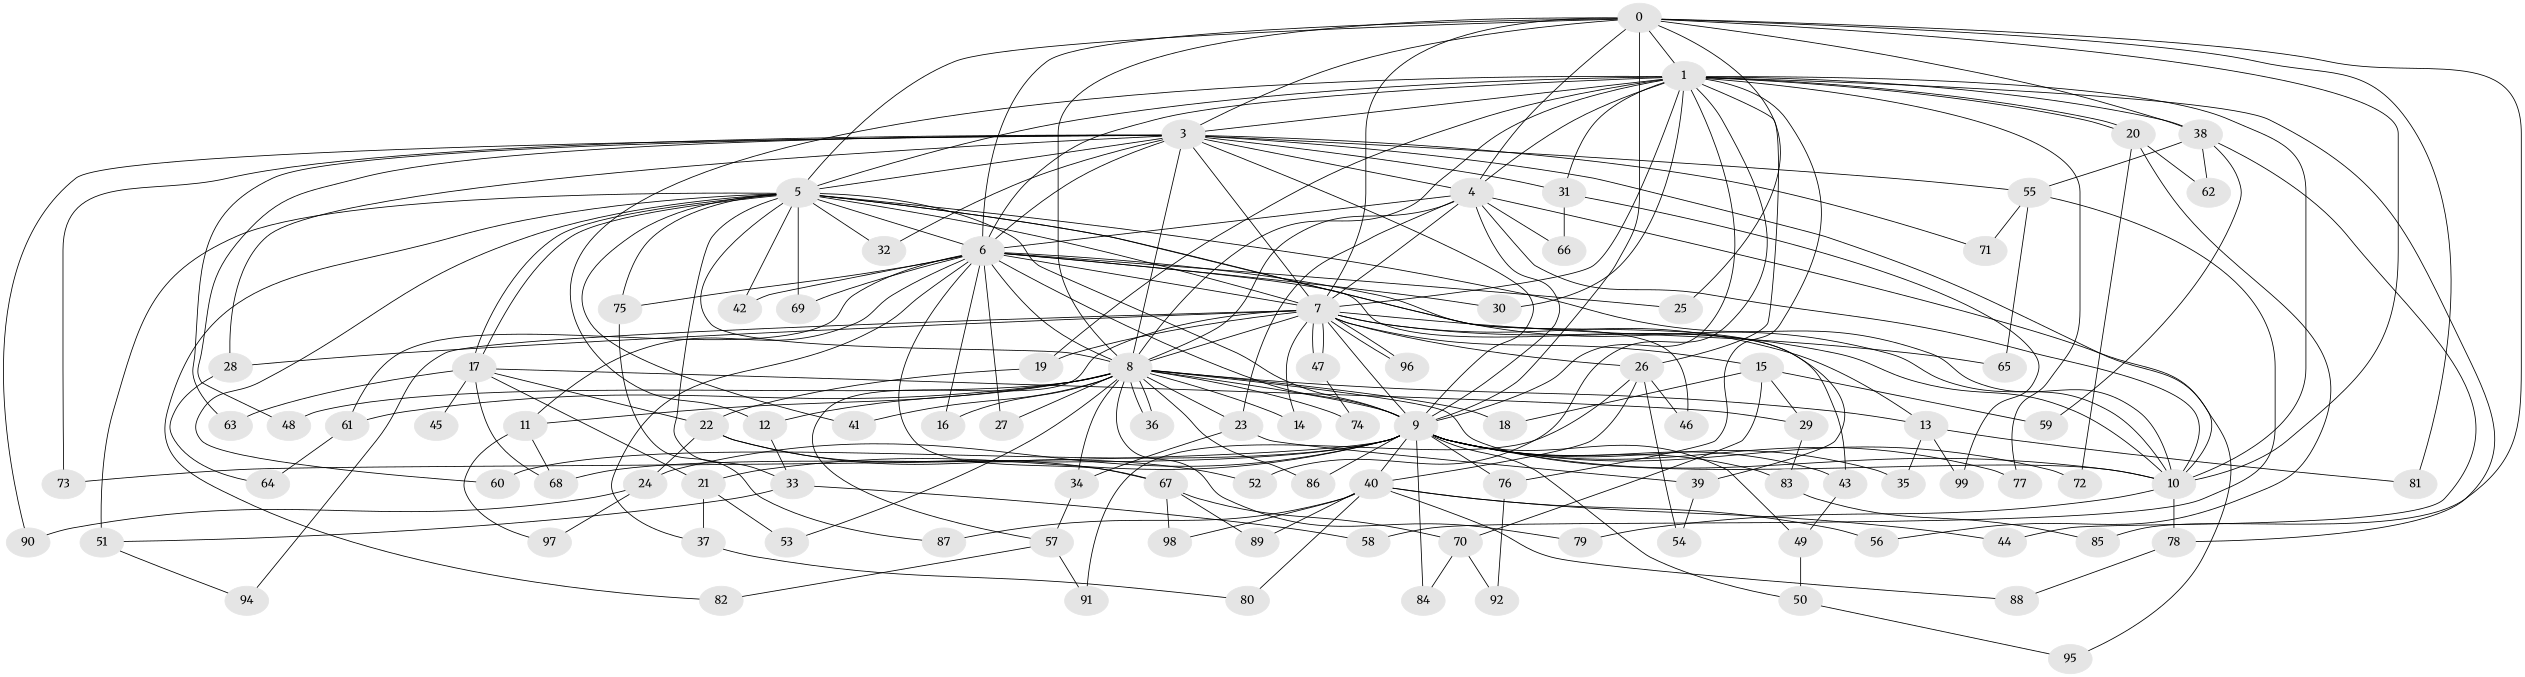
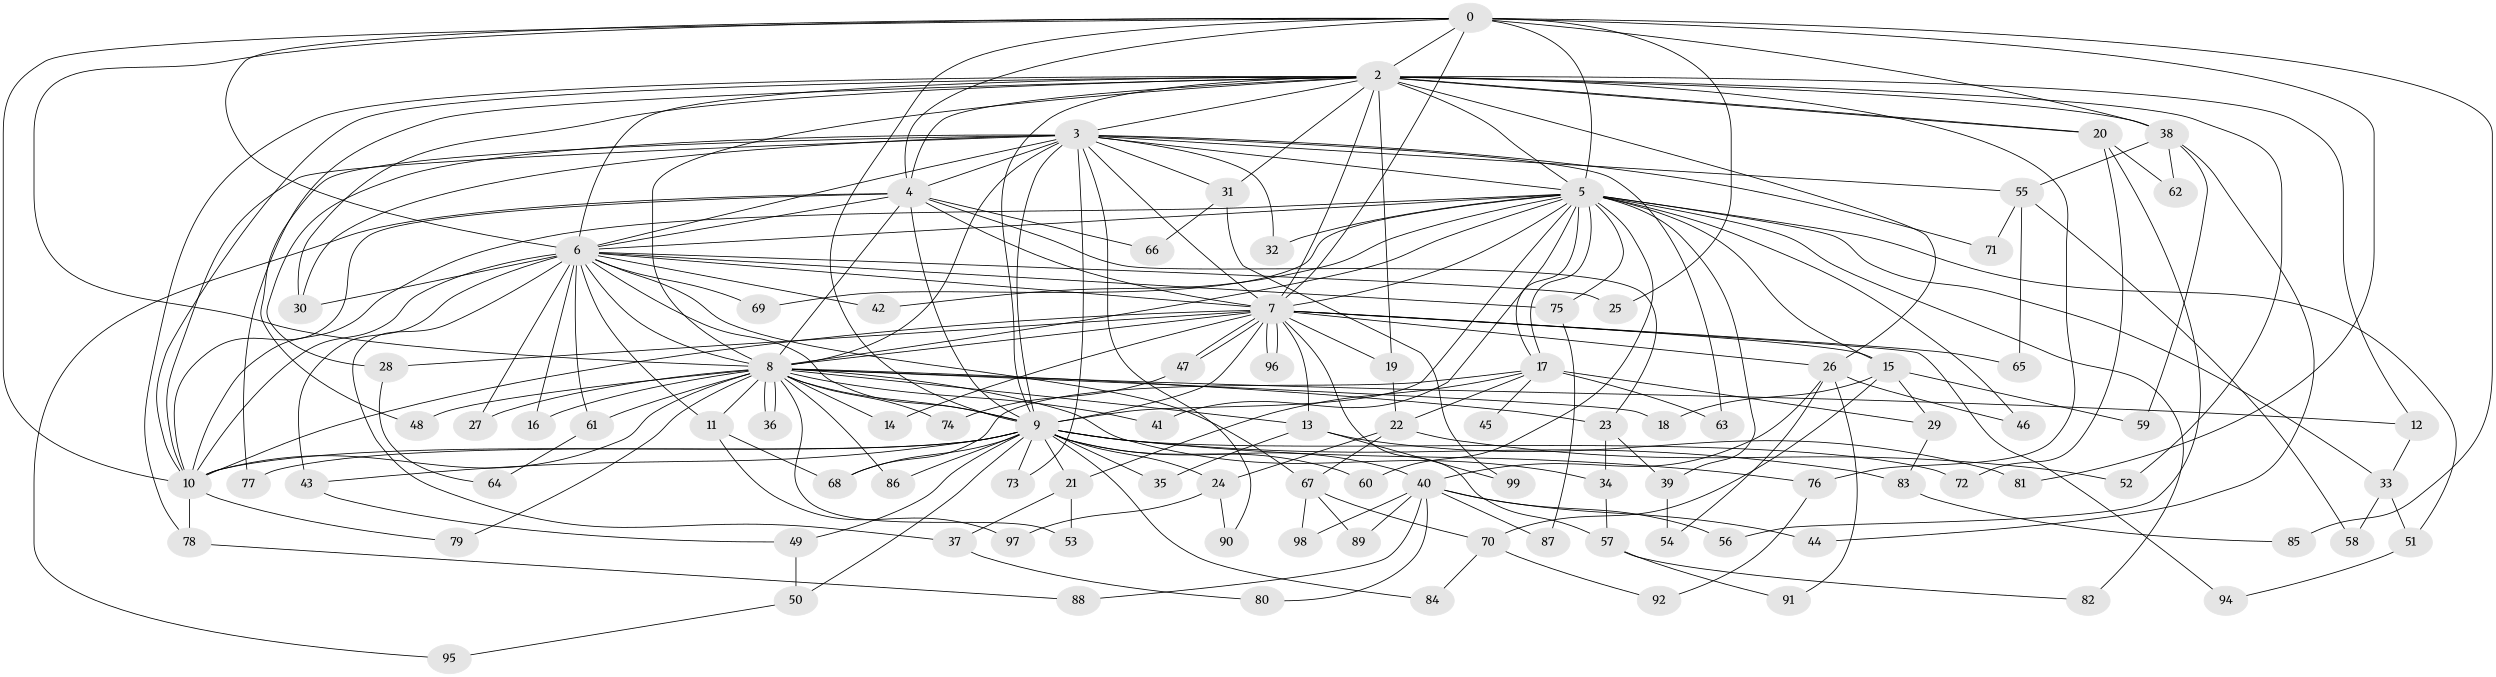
  graph {
    fontname=Merriweather
    node [color=gray90 fontname=Merriweather style=filled]
    edge [fontname=Merriweather]
    n1 [label=0]
-   2 [label=1]
+   2
    3
    4
    5
    6
    7
    8
    9
    10
    25
    38
    81
    85
    12
    19
    20
    26
    30
    31
    52
    76
    77
    78
    28
    32
    48
    55
    63
    71
    73
    90
    23
    66
    95
    15
    17
    33
    39
    41
    42
    46
    51
    60
    69
    75
    82
    11
    16
    27
    37
    43
    61
    67
    13
    14
    47
    57
    65
    94
    96
    18
    34
    36
    53
    74
    79
    86
    21
    24
    35
    40
    49
    50
    72
    83
    84
    68
    59
    62
    44
    22
    56
    54
    91
    99
    92
    88
    64
    58
    29
    70
    45
    87
    97
    80
    89
    98
    n1 -- 2
-   n1 -- 3
+   30 -- 3
    n1 -- 4
    n1 -- 5
    n1 -- 6
    n1 -- 7
    n1 -- 8
    n1 -- 9
    n1 -- 10
    n1 -- 25
    n1 -- 38
    n1 -- 81
    n1 -- 85
    2 -- 3
    2 -- 4
    2 -- 5
    2 -- 6
    2 -- 7
    2 -- 8
    2 -- 9
    2 -- 10
    2 -- 38
    2 -- 12
    2 -- 19
    2 -- 20
    2 -- 20
    2 -- 26
    2 -- 30
    2 -- 31
    2 -- 52
    2 -- 76
    2 -- 77
    2 -- 78
    3 -- 4
    3 -- 5
    3 -- 6
    3 -- 7
    3 -- 8
    3 -- 9
    3 -- 10
    3 -- 31
    3 -- 28
    3 -- 32
    3 -- 48
    3 -- 55
    3 -- 63
    3 -- 71
    3 -- 73
    3 -- 90
    4 -- 6
    4 -- 7
    4 -- 8
    4 -- 9
    4 -- 10
    4 -- 23
    4 -- 66
    4 -- 95
    5 -- 6
    5 -- 7
    5 -- 8
    5 -- 9
    5 -- 10
    5 -- 32
+   5 -- 15
    5 -- 17
    5 -- 17
    5 -- 33
    5 -- 39
    5 -- 41
    5 -- 42
    5 -- 46
    5 -- 51
    5 -- 60
    5 -- 69
    5 -- 75
    5 -- 82
    6 -- 7
    6 -- 8
    6 -- 9
    6 -- 10
    6 -- 25
    6 -- 30
    6 -- 42
    6 -- 69
    6 -- 75
    6 -- 11
    6 -- 16
    6 -- 27
    6 -- 37
    6 -- 43
    6 -- 61
    6 -- 67
    7 -- 8
    7 -- 9
    7 -- 10
    7 -- 19
    7 -- 26
    7 -- 28
    7 -- 15
    7 -- 13
    7 -- 14
    7 -- 47
    7 -- 47
    7 -- 57
    7 -- 65
    7 -- 94
    7 -- 96
    7 -- 96
    8 -- 9
    8 -- 10
    8 -- 12
    8 -- 48
    8 -- 23
    8 -- 41
    8 -- 11
    8 -- 16
    8 -- 27
    8 -- 61
    8 -- 13
    8 -- 14
    8 -- 18
    8 -- 34
    8 -- 36
    8 -- 36
    8 -- 53
    8 -- 74
    8 -- 79
    8 -- 86
    9 -- 10
    9 -- 76
    9 -- 77
    9 -- 73
    9 -- 60
    9 -- 43
    9 -- 86
    9 -- 21
    9 -- 24
    9 -- 35
    9 -- 40
    9 -- 49
    9 -- 50
    9 -- 72
    9 -- 83
    9 -- 84
    9 -- 68
    10 -- 78
    10 -- 79
    38 -- 55
    38 -- 59
    38 -- 62
    38 -- 44
    12 -- 33
    19 -- 22
    20 -- 72
    20 -- 62
    20 -- 56
    26 -- 46
    26 -- 40
    26 -- 54
    26 -- 91
    31 -- 66
    31 -- 99
    76 -- 92
    78 -- 88
    28 -- 64
    55 -- 71
    55 -- 65
    55 -- 58
    23 -- 39
    23 -- 34
    15 -- 18
    15 -- 59
    15 -- 29
    15 -- 70
    17 -- 63
    17 -- 21
    17 -- 68
    17 -- 22
    17 -- 29
    17 -- 45
    33 -- 51
    33 -- 58
    39 -- 54
    51 -- 94
    75 -- 87
    11 -- 68
    11 -- 97
    37 -- 80
    43 -- 49
    61 -- 64
    67 -- 70
    67 -- 89
    67 -- 98
    13 -- 81
    13 -- 35
    13 -- 99
    47 -- 74
    57 -- 82
    57 -- 91
    34 -- 57
    21 -- 37
    21 -- 53
    24 -- 90
    24 -- 97
    40 -- 44
    40 -- 56
    40 -- 88
    40 -- 87
    40 -- 80
    40 -- 89
    40 -- 98
    49 -- 50
    50 -- 95
    83 -- 85
    22 -- 52
    22 -- 67
    22 -- 24
    29 -- 83
    70 -- 84
    70 -- 92
  }
